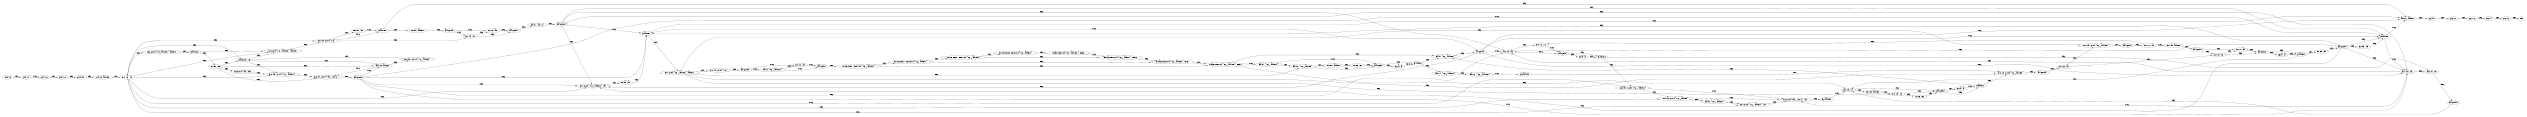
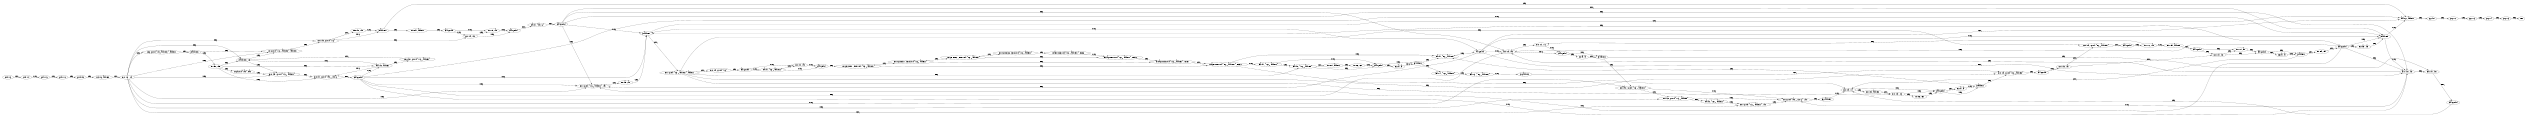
  digraph {
    rankdir=LR
    n1 [label="push r15"]
    n2 [label="push r14"]
    n3 [label="push r13"]
    n4 [label="push r12"]
    n5 [label="push rbx"]
    n6 [label="sub rsp , address"]
    n7 [label="mov r13 , rdi"]
    n8 [label="cmp qword [ rdi + address ] , address"]
    n9 [label="mov qword [ r13 + address ] , address"]
    n10 [label="mov rbx , qword [ r13 ]"]
    n11 [label="mov rax , qword [ r13 + address ]"]
    n12 [label="mov qword [ r13 + address ] , rax"]
    n13 [label="jb address"]
    n14 [label="mov rax , qword [ r13 + address ]"]
    n15 [label="mov rcx , qword [ r13 + address ]"]
    n16 [label="mov qword [ r13 + address ] , rdx"]
    n17 [label="je address"]
    n18 [label="test rbx , rbx"]
    n19 [label="je address"]
    n20 [label="mov rdi , rbx"]
    n21 [label="mov rdi , qword [ rax + rbx * 8 ]"]
    n22 [label="test rax , rax"]
    n23 [label="mov rdi , qword [ r13 ]"]
    n24 [label="call symbol"]
    n25 [label="mov qword [ rax + rcx * 8 ] , rbx"]
    n26 [label="lea rdx , [ rcx + address ]"]
    n27 [label="xor ebx , ebx"]
    n28 [label="nop dword [ rax ] , eax"]
    n29 [label="add rbx , address"]
    n30 [label="call symbol"]
    n31 [label="cmp rbx , qword [ r13 + address ]"]
    n32 [label="add rsp , address"]
    n33 [label="mov edi , address"]
    n34 [label="mov rsi , rax"]
    n35 [label="call symbol"]
    n36 [label="pop rbx"]
    n37 [label="call symbol"]
    n38 [label="pop r12"]
    n39 [label="pop r13"]
    n40 [label="pop r14"]
    n41 [label="pop r15"]
    n42 [label=retn]
    n43 [label="lea rdi , [ rax * 8 ]"]
    n44 [label="call symbol"]
    n45 [label="je address"]
    n46 [label="je address"]
    n47 [label="mov rbx , rax"]
    n48 [label="mov rdi , rax"]
    n49 [label="mov qword [ rsp + address ] , address"]
    n50 [label="mov rdi , rbx"]
    n51 [label="mov rsi , r12"]
    n52 [label="call symbol"]
    n53 [label="lea rdx , [ rsp + address ]"]
    n54 [label="mov rdi , qword [ rsp + address ]"]
    n55 [label="mov rdi , qword [ rsp + address ]"]
    n56 [label="mov rdx , r15"]
    n57 [label="call symbol"]
    n58 [label="mov esi , address"]
    n59 [label="call symbol"]
    n60 [label="call symbol"]
    n61 [label="call symbol"]
    n62 [label="xor ecx , ecx"]
    n63 [label="lea rdi , [ rsp + address ]"]
    n64 [label="mov rsi , rax"]
    n65 [label="call symbol"]
    n66 [label="movups xmm0 , xmmword [ rsp + address ]"]
    n67 [label="movups xmm1 , xmmword [ rsp + address ]"]
    n68 [label="movaps xmmword [ rsp + address ] , xmm0"]
    n69 [label="movups xmm2 , xmmword [ rsp + address ]"]
    n70 [label="movaps xmmword [ rsp + address ] , xmm1"]
    n71 [label="lea rdi , [ rsp + address ]"]
    n72 [label="lea rdi , [ rsp + address ]"]
    n73 [label="mov rdi , r14"]
    n74 [label="movups xmm3 , xmmword [ rsp + address ]"]
    n75 [label="movaps xmmword [ rsp + address ] , xmm2"]
    n76 [label="movaps xmmword [ rsp + address ] , xmm3"]
    n77 [label="call symbol"]
    n78 [label="mov esi , address"]
    n79 [label="test al , al"]
    n80 [label="je address"]
    n81 [label="xor ecx , ecx"]
    n82 [label="lea r14 , [ rsp + address ]"]
    n83 [label="lea r15 , [ rsp + address ]"]
    n84 [label="jmp address"]
    n85 [label="mov rbx , rax"]
    n86 [label="mov rdi , rbx"]
    n87 [label="mov rsi , rax"]
    n88 [label="call symbol"]
    n89 [label="mov r12 , rax"]
    n90 [label="mov edi , address"]
    n91 [label="call symbol"]
    n92 [label="test al , al"]
    n93 [label="je address"]
    n94 [label="xor edi , edi"]
    n95 [label="call symbol"]
    n96 [label="test al , al"]
    n97 [label="je address"]
    n98 [label="test rax , rax"]
    n99 [label="call symbol"]
    n100 [label="jmp address"]
    n101 [label="test al , al"]
    n102 [label="je address"]
    n1 -> n2 [label=CFG]
    n2 -> n3 [label=CFG]
    n3 -> n4 [label=CFG]
    n4 -> n5 [label=CFG]
    n5 -> n6 [label=CFG]
    n6 -> n7 [label=CFG]
    n7 -> n8 [label=CFG]
    n7 -> n9 [label=DFG]
    n7 -> n10 [label=DFG]
    n7 -> n11 [label=DFG]
    n7 -> n12 [label=DFG]
-   n13 -> n7 [label=DFG]
+   n7 -> n13 [label=DFG]
    n7 -> n14 [label=DFG]
    n7 -> n15 [label=DFG]
    n7 -> n16 [label=CFG]
    n8 -> n17 [label=CFG]
    n9 -> n10 [label=CFG]
    n10 -> n18 [label=CFG]
    n10 -> n19 [label=DFG]
    n10 -> n20 [label=DFG]
    n11 -> n21 [label=DFG]
    n12 -> n22 [label=CFG]
    n13 -> n9 [label=CFG]
    n13 -> n11 [label=CFG]
    n14 -> n15 [label=CFG]
    n14 -> n25 [label=DFG]
    n15 -> n25 [label=DFG]
    n15 -> n26 [label=DFG]
    n16 -> n25 [label=CFG]
    n17 -> n9 [label=CFG]
    n17 -> n27 [label=CFG]
    n18 -> n19 [label=CFG]
    n19 -> n32 [label=CFG]
    n19 -> n33 [label=CFG]
    n20 -> n34 [label=CFG]
    n20 -> n35 [label=DFG]
    n21 -> n30 [label=DFG]
    n22 -> n45 [label=CFG]
    n23 -> n24 [label=CFG]
    n24 -> n63 [label=CFG]
    n24 -> n64 [label=DFG]
    n25 -> n100 [label=CFG]
    n26 -> n16 [label=DFG]
    n27 -> n13 [label=DFG]
    n27 -> n21 [label=DFG]
    n27 -> n28 [label=CFG]
    n27 -> n29 [label=DFG]
    n28 -> n11 [label=CFG]
    n29 -> n13 [label=DFG]
    n29 -> n21 [label=DFG]
    n29 -> n31 [label=CFG]
    n30 -> n12 [label=DFG]
    n30 -> n29 [label=CFG]
    n30 -> n45 [label=DFG]
    n30 -> n46 [label=DFG]
    n30 -> n47 [label=DFG]
    n30 -> n48 [label=DFG]
    n31 -> n13 [label=CFG]
    n32 -> n36 [label=CFG]
    n33 -> n37 [label=CFG]
    n34 -> n35 [label=DFG]
    n35 -> n43 [label=DFG]
    n36 -> n38 [label=CFG]
    n37 -> n20 [label=CFG]
    n37 -> n34 [label=DFG]
    n38 -> n39 [label=CFG]
    n39 -> n40 [label=CFG]
    n40 -> n41 [label=CFG]
    n41 -> n42 [label=DFG]
    n43 -> n44 [label=DFG]
    n44 -> n12 [label=DFG]
    n44 -> n45 [label=DFG]
    n44 -> n46 [label=DFG]
    n44 -> n47 [label=DFG]
    n44 -> n48 [label=DFG]
    n45 -> n32 [label=CFG]
    n45 -> n49 [label=CFG]
    n46 -> n32 [label=CFG]
    n46 -> n47 [label=CFG]
    n47 -> n25 [label=DFG]
    n47 -> n48 [label=CFG]
    n47 -> n50 [label=DFG]
    n48 -> n51 [label=CFG]
    n48 -> n52 [label=DFG]
    n49 -> n23 [label=CFG]
    n49 -> n53 [label=DFG]
    n49 -> n54 [label=DFG]
    n49 -> n55 [label=DFG]
    n49 -> n56 [label=DFG]
    n50 -> n99 [label=DFG]
    n51 -> n52 [label=DFG]
    n52 -> n101 [label=CFG]
    n52 -> n102 [label=DFG]
    n53 -> n57 [label=DFG]
    n53 -> n58 [label=CFG]
    n54 -> n59 [label=CFG]
    n55 -> n60 [label=CFG]
    n56 -> n61 [label=DFG]
    n56 -> n62 [label=CFG]
    n57 -> n79 [label=CFG]
    n57 -> n80 [label=DFG]
    n58 -> n81 [label=CFG]
    n59 -> n85 [label=DFG]
    n60 -> n89 [label=DFG]
    n61 -> n96 [label=CFG]
    n61 -> n97 [label=DFG]
    n62 -> n61 [label=CFG]
    n63 -> n64 [label=CFG]
    n63 -> n65 [label=DFG]
    n64 -> n65 [label=DFG]
    n65 -> n66 [label=CFG]
    n66 -> n67 [label=CFG]
    n66 -> n68 [label=DFG]
    n67 -> n69 [label=CFG]
    n67 -> n70 [label=DFG]
    n68 -> n71 [label=DFG]
    n68 -> n72 [label=DFG]
    n68 -> n73 [label=DFG]
    n69 -> n74 [label=CFG]
    n69 -> n75 [label=DFG]
    n70 -> n68 [label=CFG]
    n71 -> n53 [label=CFG]
    n71 -> n57 [label=DFG]
    n72 -> n77 [label=DFG]
    n73 -> n61 [label=DFG]
    n73 -> n78 [label=CFG]
    n74 -> n76 [label=CFG]
    n75 -> n70 [label=CFG]
    n76 -> n75 [label=CFG]
    n77 -> n12 [label=DFG]
    n77 -> n32 [label=CFG]
    n77 -> n45 [label=DFG]
    n77 -> n46 [label=DFG]
    n77 -> n47 [label=DFG]
    n77 -> n48 [label=DFG]
    n78 -> n56 [label=CFG]
    n79 -> n80 [label=CFG]
    n80 -> n72 [label=CFG]
    n80 -> n82 [label=CFG]
    n81 -> n57 [label=CFG]
    n82 -> n83 [label=CFG]
    n83 -> n84 [label=CFG]
    n84 -> n54 [label=CFG]
    n85 -> n55 [label=CFG]
    n85 -> n86 [label=DFG]
    n86 -> n87 [label=CFG]
    n86 -> n88 [label=DFG]
    n87 -> n88 [label=DFG]
    n88 -> n92 [label=CFG]
    n88 -> n93 [label=DFG]
    n89 -> n51 [label=DFG]
    n89 -> n90 [label=CFG]
    n90 -> n91 [label=CFG]
    n91 -> n86 [label=CFG]
    n91 -> n87 [label=DFG]
    n92 -> n93 [label=CFG]
    n93 -> n73 [label=CFG]
    n93 -> n94 [label=CFG]
    n94 -> n95 [label=CFG]
    n95 -> n12 [label=DFG]
    n95 -> n45 [label=DFG]
    n95 -> n46 [label=DFG]
    n95 -> n47 [label=DFG]
    n95 -> n48 [label=DFG]
    n95 -> n98 [label=CFG]
    n96 -> n97 [label=CFG]
    n97 -> n54 [label=CFG]
    n97 -> n72 [label=CFG]
    n98 -> n46 [label=CFG]
    n99 -> n73 [label=CFG]
    n100 -> n73 [label=CFG]
    n101 -> n102 [label=CFG]
    n102 -> n14 [label=CFG]
    n102 -> n50 [label=CFG]
  }
